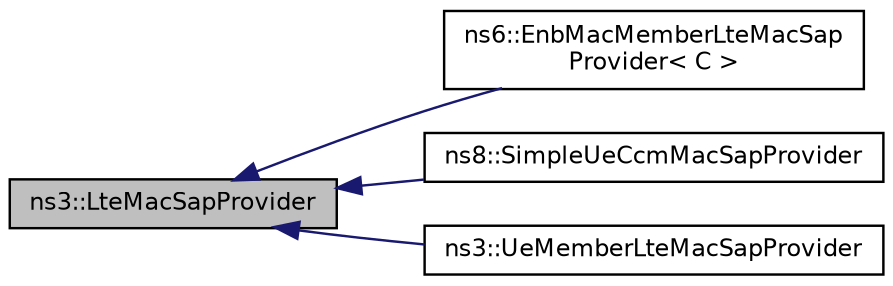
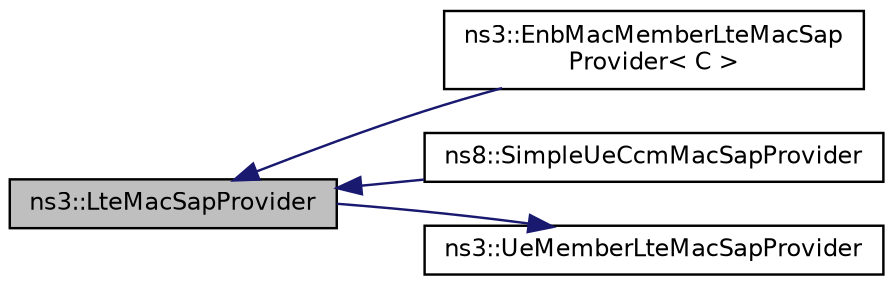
  digraph {
    rankdir=LR
    node [color=black fillcolor=white fontname=Helvetica fontsize=10 shape=record style=filled]
    edge [color=midnightblue dir=back fontname=Helvetica fontsize=10 labelfontname=Helvetica labelfontsize=10 style=solid]
    n1 [fillcolor=grey75 fontcolor=black height=0.2 label="ns3::LteMacSapProvider" width=0.4]
-   n2 [height=0.2 label="ns6::EnbMacMemberLteMacSap\lProvider\< C \>" width=0.4]
+   n2 [height=0.2 label="ns3::EnbMacMemberLteMacSap\lProvider\< C \>" width=0.4]
    n3 [height=0.2 label="ns8::SimpleUeCcmMacSapProvider" width=0.4]
    n4 [height=0.2 label="ns3::UeMemberLteMacSapProvider" width=0.4]
    n1 -> n2
    n1 -> n3
-   n1 -> n4
+   n4 -> n1
  }
